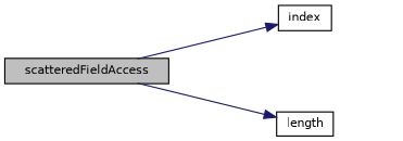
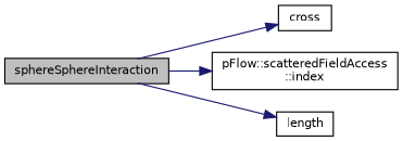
  digraph {
    rankdir=LR
    node [color=black fillcolor=white fontname=Helvetica fontsize=10 shape=record style=filled]
    edge [color=midnightblue fontname=Helvetica fontsize=10 labelfontname=Helvetica labelfontsize=10 style=solid]
-   n1 [fillcolor=grey75 fontcolor=black height=0.2 label=scatteredFieldAccess width=0.4]
-   n2 [height=0.2 label=index width=0.4]
+   n1 [fillcolor=grey75 fontcolor=black height=0.2 label=sphereSphereInteraction width=0.4]
+   n2 [height=0.2 label=cross width=0.4]
+   n3 [height=0.2 label="pFlow::scatteredFieldAccess\l::index" width=0.4]
    n4 [height=0.2 label=length width=0.4]
    n1 -> n2
+   n1 -> n3
    n1 -> n4
  }
